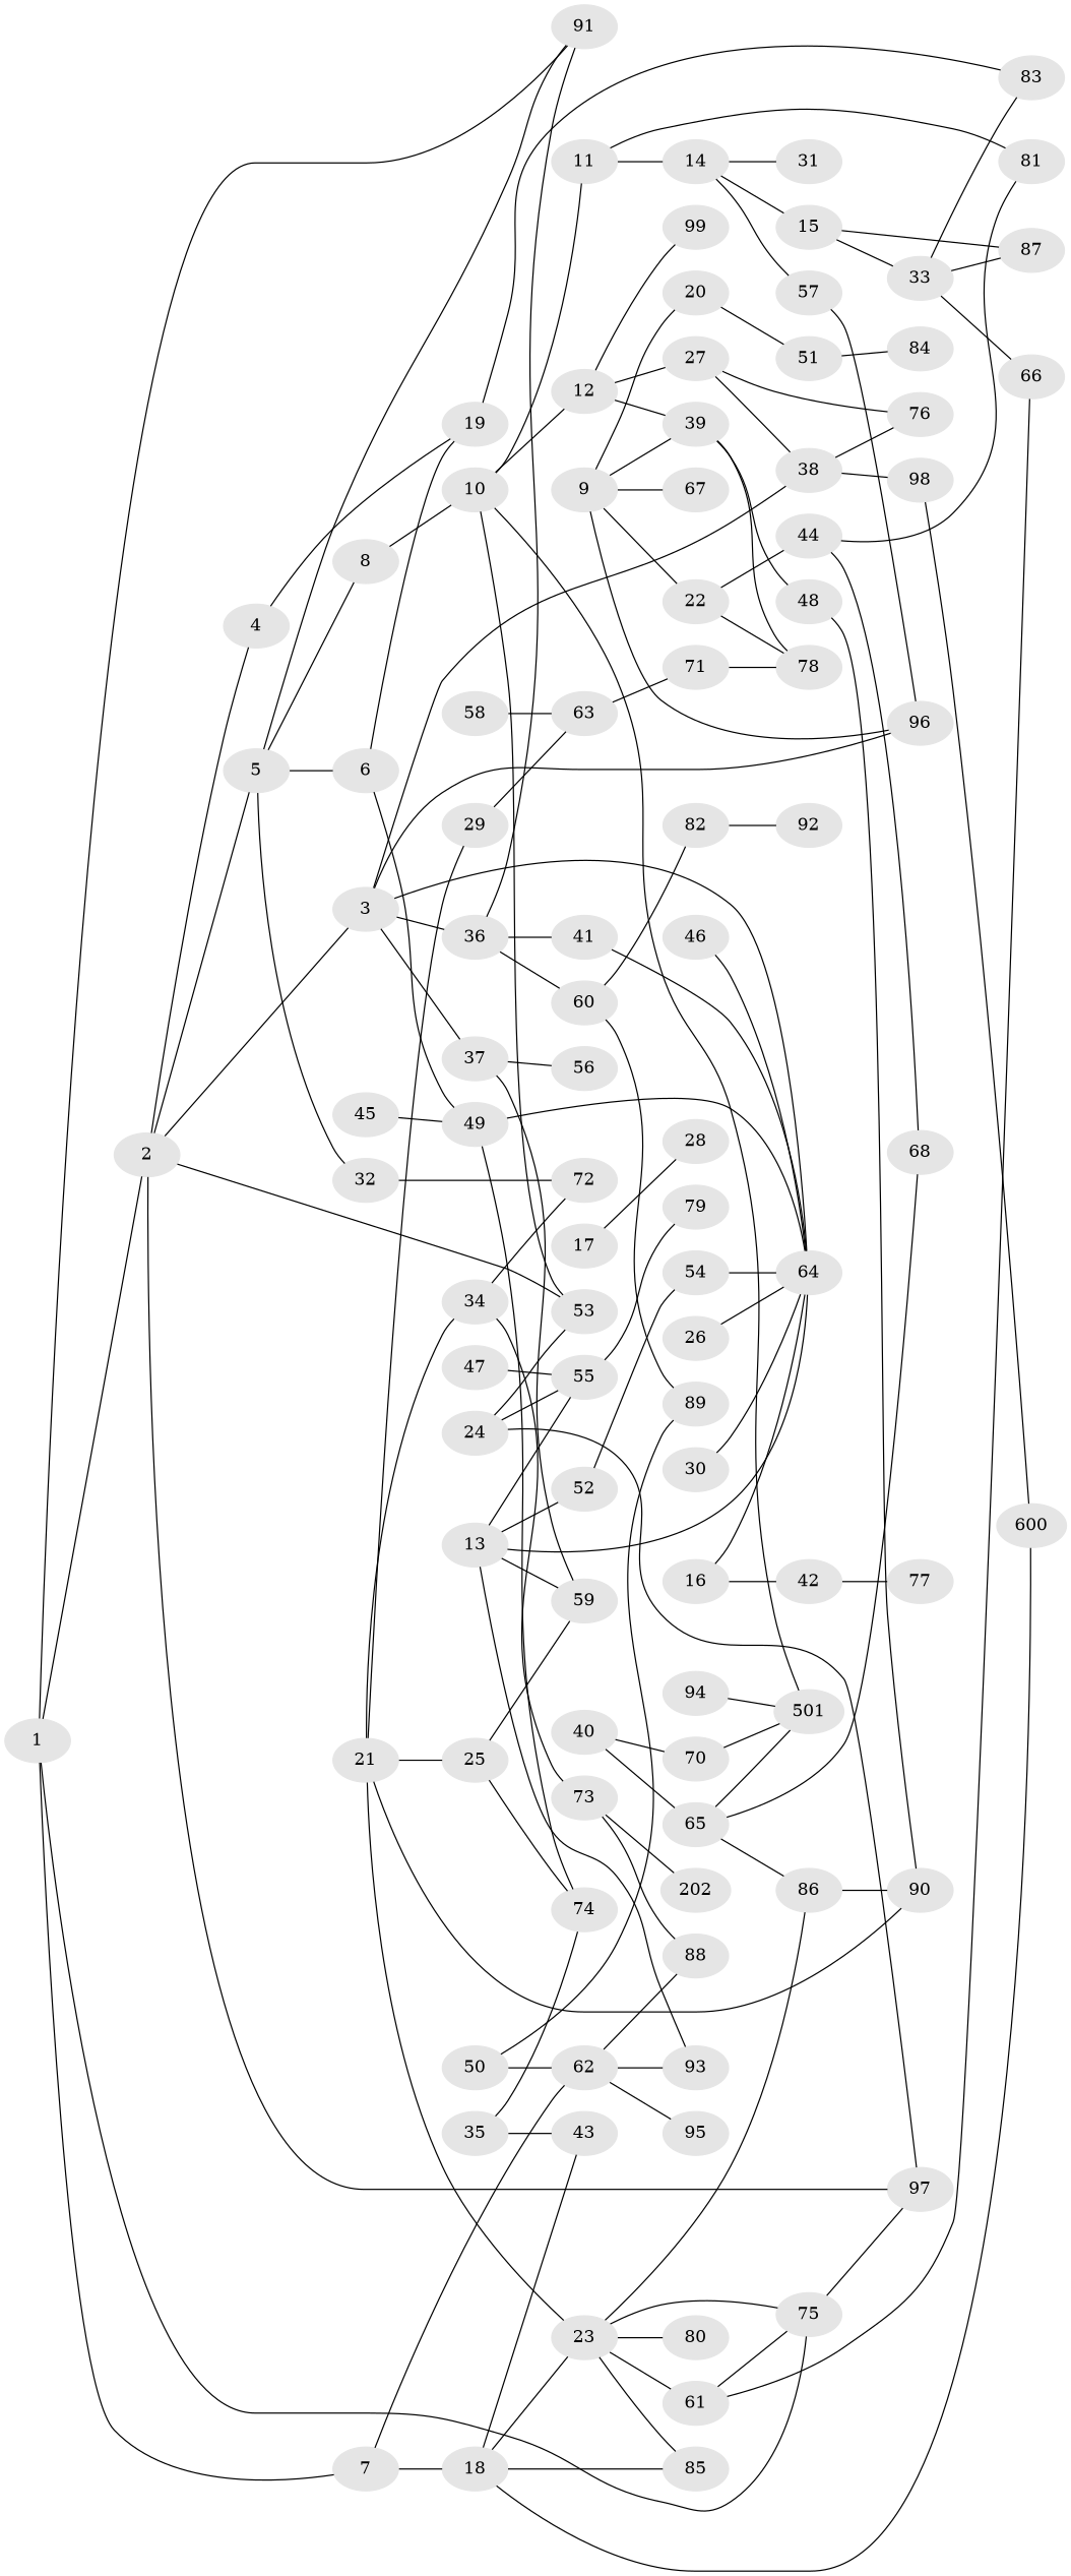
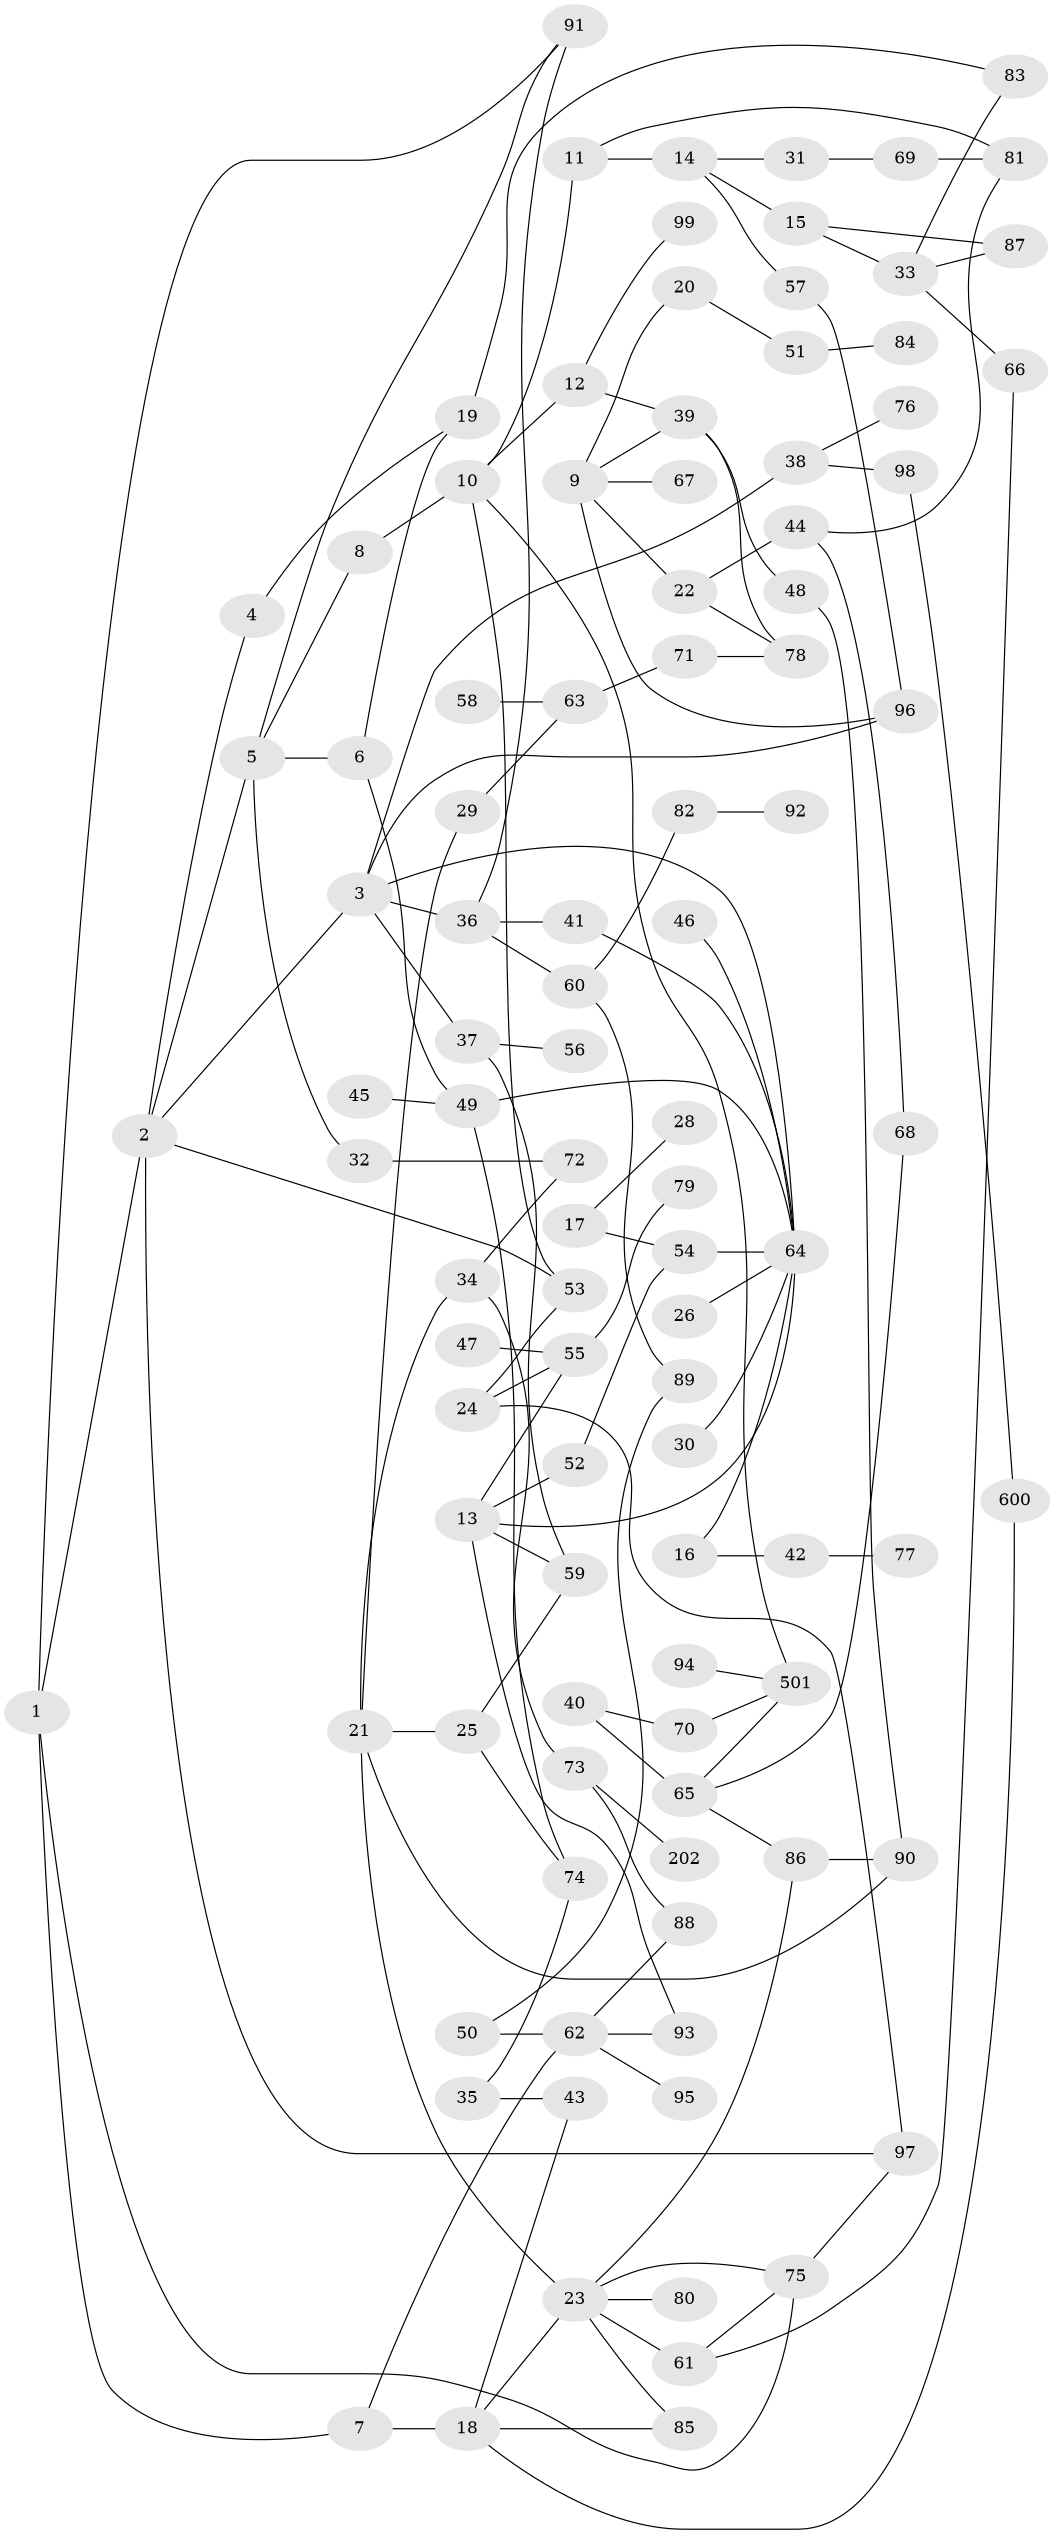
  graph {
    rankdir=LR
    node [color=gray90 style=filled]
    edge [weight=1.0]
    1
    2
    7
    75
    91
    3
    4
    5
    53
    97
    18
    62
    36
    37
    38
    64
    96
    19
    6
    8
    32
    41
    60
    59
    56
    76
    98
    83
    54
    49
    10
    72
    74
    23
    43
    85
    n37 [label=600]
    93
    88
    95
    11
    12
    n43 [label=501]
    9
    20
    22
    39
    67
    51
    44
    78
    48
    14
    81
-   27
    99
    15
    31
    57
    13
    52
    55
    79
    33
    87
+   69
    66
    16
    42
    77
    17
    28
    61
    80
    86
    84
    21
    25
    29
    34
    90
    63
    73
    26
    68
    24
    71
    30
    n89 [label=202]
    35
    89
    82
    40
    65
    70
    45
    46
    47
    50
    58
    92
    94
    1 -- 2
    1 -- 7
    1 -- 75
    1 -- 91
    2 -- 3
    2 -- 4
    2 -- 5
    2 -- 53
    2 -- 97
    7 -- 18
    7 -- 62
    75 -- 97
    3 -- 36
    3 -- 37
    3 -- 38
    3 -- 64
    3 -- 96
    4 -- 19
    5 -- 91
    5 -- 6
    5 -- 8
    5 -- 32
    18 -- 23
    18 -- 43
    18 -- 85
    18 -- n37
    62 -- 93
    62 -- 88
    62 -- 95
    36 -- 91
    36 -- 41
    36 -- 60
    37 -- 59
    37 -- 56
    38 -- 76
    38 -- 98
    19 -- 83
    6 -- 19
    6 -- 49
    8 -- 10
    32 -- 72
    41 -- 64
    60 -- 89
    60 -- 82
    98 -- n37
    54 -- 64
    49 -- 64
    49 -- 74
    10 -- 53
    10 -- 11
    10 -- 12
    10 -- n43
    23 -- 75
    23 -- 85
    23 -- 61
    23 -- 80
    23 -- 86
    11 -- 14
    11 -- 81
    12 -- 39
-   12 -- 27
    12 -- 99
    9 -- 96
    9 -- 20
    9 -- 22
    9 -- 39
    9 -- 67
    20 -- 51
    22 -- 44
    22 -- 78
    39 -- 78
    39 -- 48
    51 -- 84
    44 -- 81
    44 -- 68
    48 -- 90
    14 -- 15
    14 -- 31
    14 -- 57
-   27 -- 38
-   27 -- 76
    15 -- 33
    15 -- 87
+   31 -- 69
    57 -- 96
    13 -- 64
    13 -- 59
    13 -- 93
    13 -- 52
    13 -- 55
    52 -- 54
    55 -- 79
    33 -- 83
    33 -- 87
    33 -- 66
+   69 -- 81
    16 -- 64
    16 -- 42
    42 -- 77
+   17 -- 54
    17 -- 28
    61 -- 75
    61 -- 66
    86 -- 90
    21 -- 23
    21 -- 25
    21 -- 29
    21 -- 34
    21 -- 90
    25 -- 59
    25 -- 74
    29 -- 63
    34 -- 72
    34 -- 73
    63 -- 71
    73 -- 88
    73 -- n89
    26 -- 64
    24 -- 53
    24 -- 97
    24 -- 55
    71 -- 78
    30 -- 64
    35 -- 74
    35 -- 43
    82 -- 92
    40 -- 65
    40 -- 70
    65 -- n43
    65 -- 86
    65 -- 68
    70 -- n43
    45 -- 49
    46 -- 64
    47 -- 55
    50 -- 62
    50 -- 89
    58 -- 63
    94 -- n43
  }
